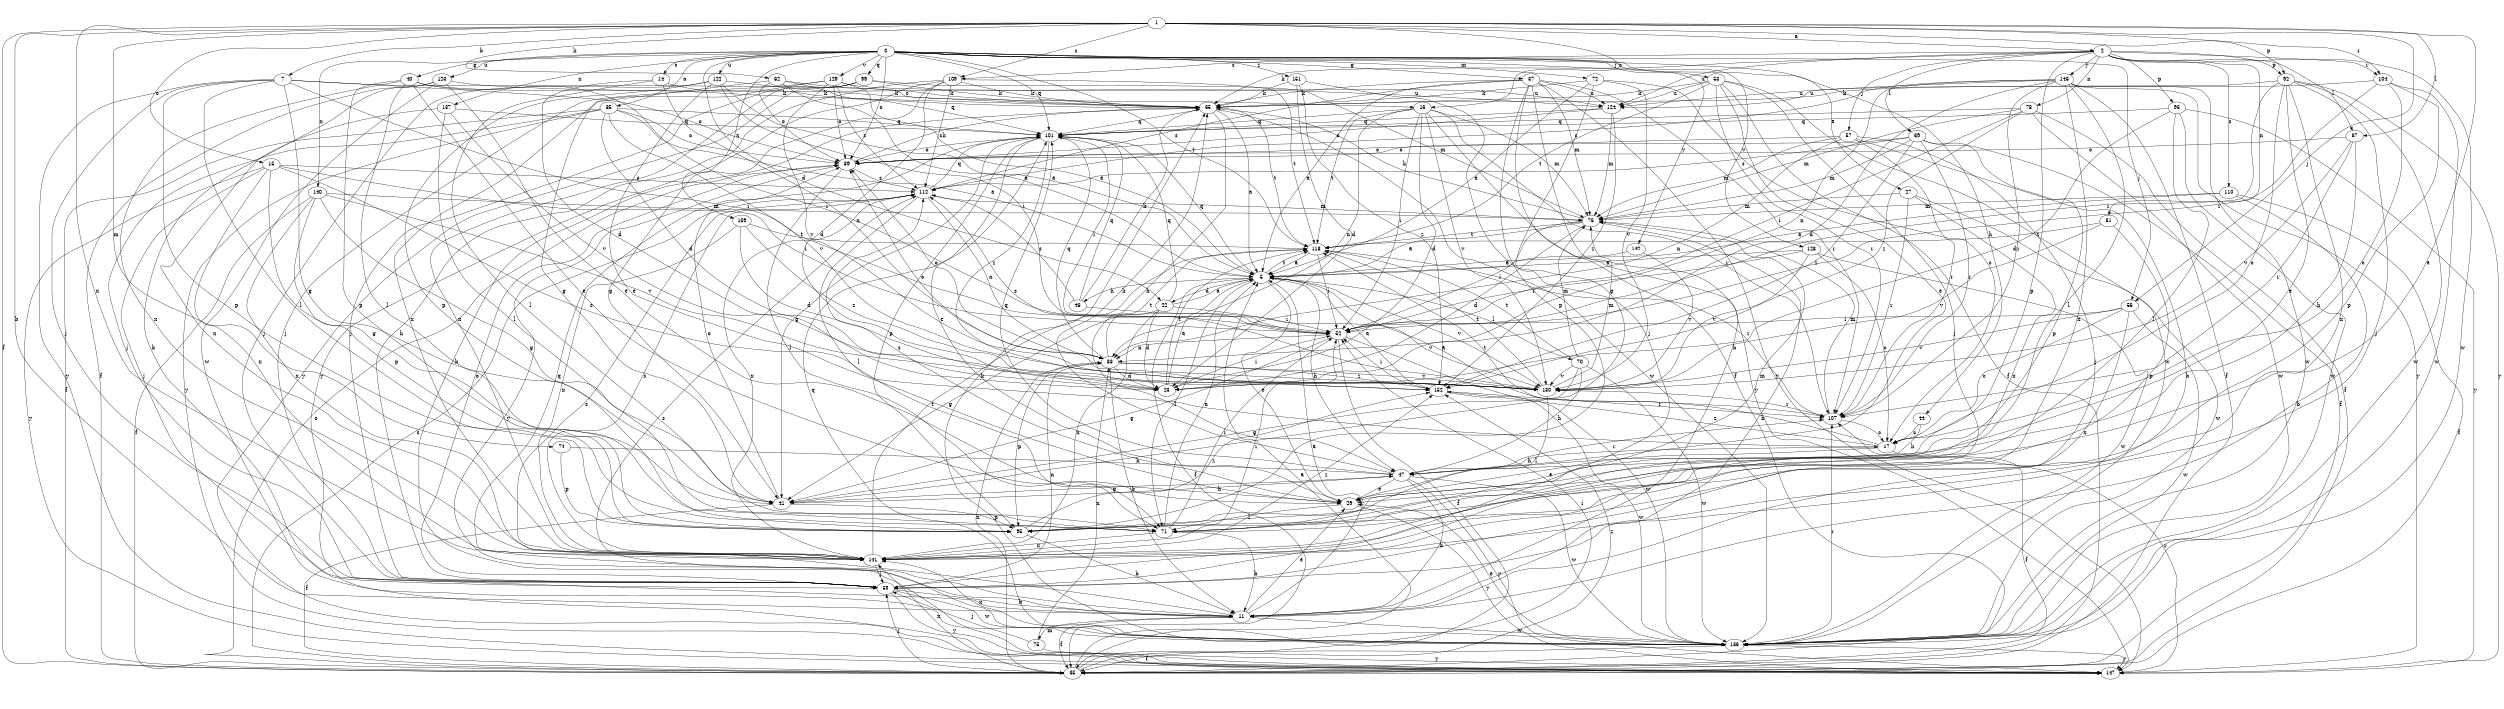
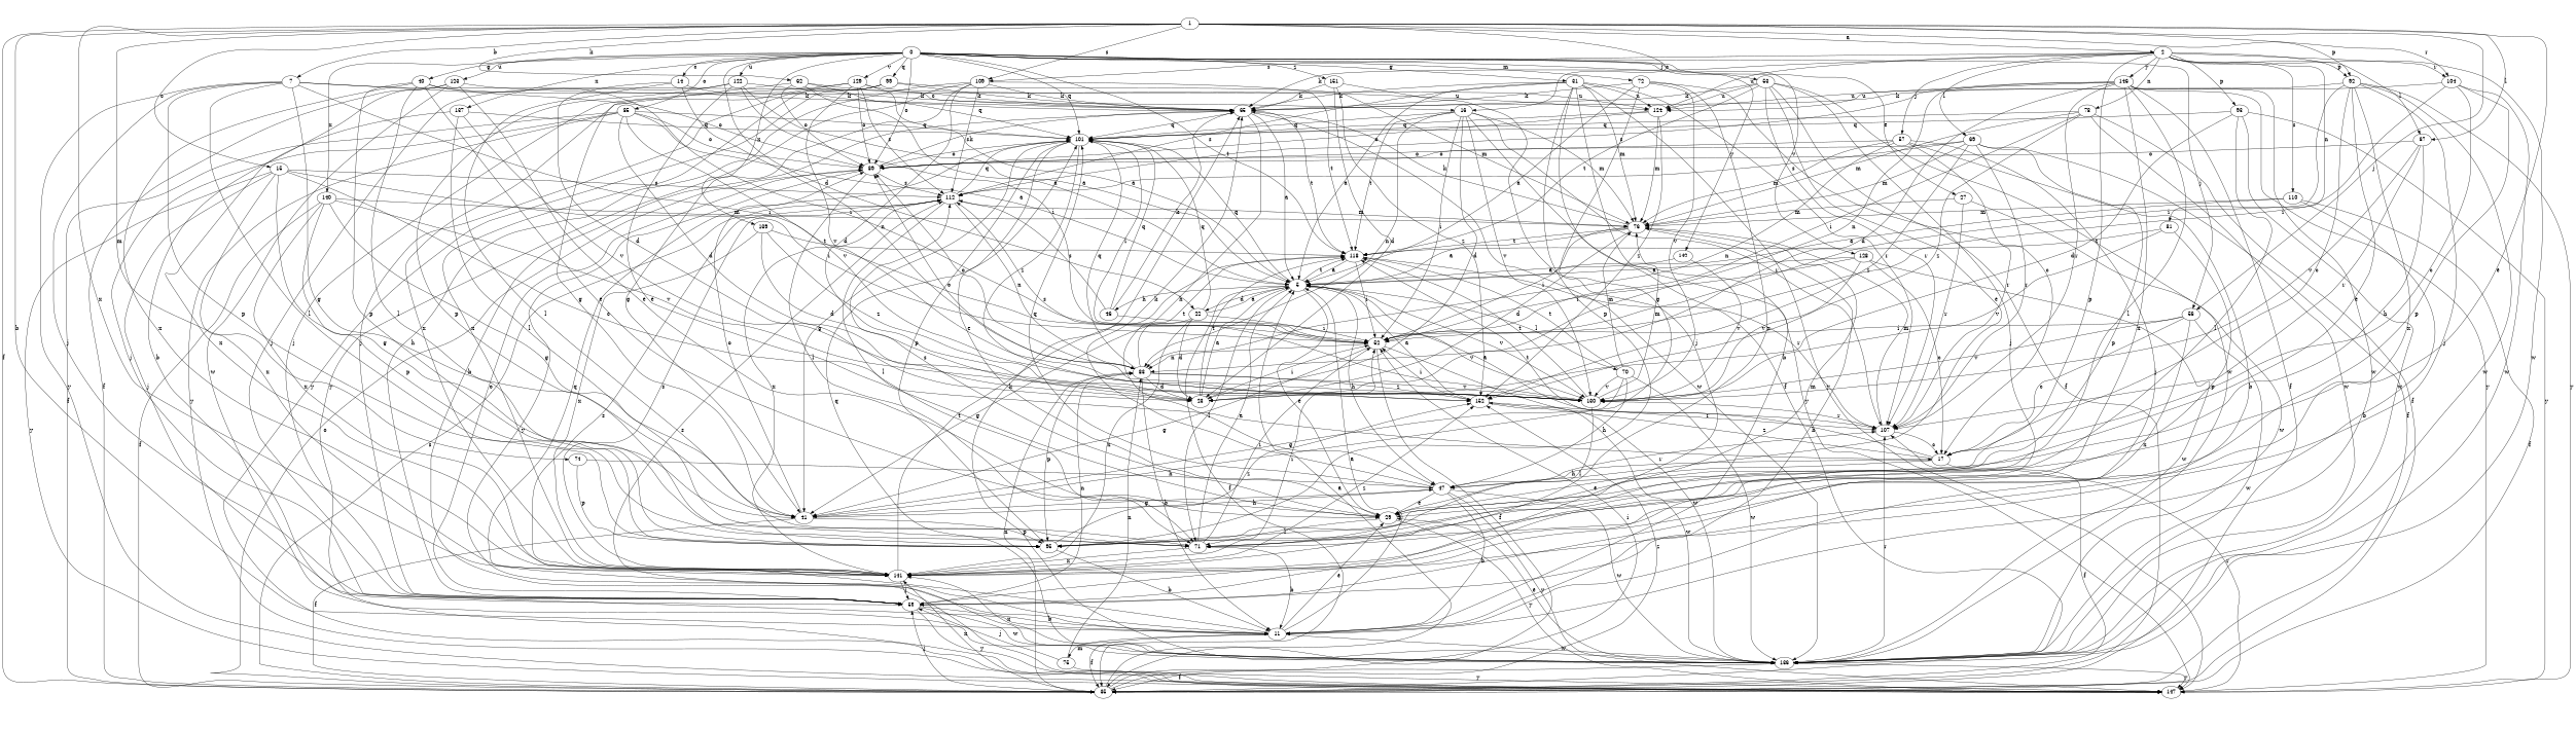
  strict digraph {
    0
    14
    22
    27
-   37
+   37 [label=31]
    40
-   44
    53
    56
    72
    85
    89
    99
    101
    118
    122
    123
    128
    129
    137
    139
    140
    142
    151
    65
    71
    23
    83
    141
    5
    41
    52
    136
    76
    107
    11
    35
    95
    124
    147
    112
    29
    47
    17
    59
    130
    152
    1
    2
    7
    15
    16
    62
    67
    74
    92
    104
    109
    57
    69
    78
    81
    93
    110
    146
    75
    46
    70
    0 -> 14 [label=c]
    0 -> 22 [label=d]
    0 -> 27 [label=e]
    0 -> 37 [label=g]
    0 -> 40 [label=g]
-   0 -> 44 [label=h]
    0 -> 53 [label=j]
    0 -> 56 [label=j]
    0 -> 72 [label=m]
    0 -> 85 [label=o]
    0 -> 89 [label=o]
    0 -> 99 [label=q]
    0 -> 101 [label=q]
    0 -> 118 [label=t]
    0 -> 122 [label=u]
    0 -> 123 [label=u]
    0 -> 128 [label=v]
    0 -> 129 [label=v]
    0 -> 137 [label=x]
    0 -> 139 [label=x]
    0 -> 140 [label=x]
    0 -> 142 [label=y]
    0 -> 151 [label=z]
    14 -> 65 [label=k]
    14 -> 71 [label=l]
    14 -> 23 [label=d]
    14 -> 83 [label=n]
    22 -> 101 [label=q]
    22 -> 23 [label=d]
    22 -> 141 [label=x]
    22 -> 5 [label=a]
    22 -> 41 [label=g]
    22 -> 52 [label=i]
    27 -> 136 [label=w]
    27 -> 76 [label=m]
    27 -> 107 [label=r]
    37 -> 65 [label=k]
    37 -> 5 [label=a]
    37 -> 76 [label=m]
    37 -> 107 [label=r]
    37 -> 11 [label=b]
    37 -> 35 [label=f]
    37 -> 95 [label=p]
    37 -> 124 [label=u]
    37 -> 147 [label=y]
    37 -> 112 [label=s]
    40 -> 65 [label=k]
    40 -> 71 [label=l]
    40 -> 141 [label=x]
    40 -> 52 [label=i]
    40 -> 95 [label=p]
    40 -> 29 [label=e]
-   44 -> 47 [label=h]
-   44 -> 17 [label=c]
    53 -> 118 [label=t]
    53 -> 65 [label=k]
    53 -> 136 [label=w]
    53 -> 107 [label=r]
    53 -> 35 [label=f]
    53 -> 124 [label=u]
    53 -> 29 [label=e]
    53 -> 59 [label=j]
    56 -> 141 [label=x]
    56 -> 52 [label=i]
    56 -> 136 [label=w]
    56 -> 17 [label=c]
    56 -> 130 [label=v]
    72 -> 65 [label=k]
-   27 -> 141 [label=x]
+   72 -> 141 [label=x]
    72 -> 5 [label=a]
    72 -> 41 [label=g]
    72 -> 17 [label=c]
    72 -> 130 [label=v]
    85 -> 89 [label=o]
    85 -> 101 [label=q]
    85 -> 23 [label=d]
    85 -> 5 [label=a]
    85 -> 35 [label=f]
    85 -> 147 [label=y]
    85 -> 59 [label=j]
    85 -> 130 [label=v]
    89 -> 65 [label=k]
    89 -> 71 [label=l]
    89 -> 147 [label=y]
    89 -> 112 [label=s]
    99 -> 65 [label=k]
    99 -> 141 [label=x]
    99 -> 76 [label=m]
    99 -> 147 [label=y]
    99 -> 59 [label=j]
    101 -> 89 [label=o]
    101 -> 41 [label=g]
    101 -> 52 [label=i]
    101 -> 95 [label=p]
    101 -> 29 [label=e]
    101 -> 152 [label=z]
    118 -> 5 [label=a]
    118 -> 52 [label=i]
    118 -> 107 [label=r]
    122 -> 65 [label=k]
    122 -> 5 [label=a]
    122 -> 52 [label=i]
    122 -> 95 [label=p]
    122 -> 29 [label=e]
    122 -> 59 [label=j]
    123 -> 136 [label=w]
    123 -> 11 [label=b]
    123 -> 35 [label=f]
    123 -> 124 [label=u]
    123 -> 29 [label=e]
    128 -> 5 [label=a]
    128 -> 52 [label=i]
    128 -> 136 [label=w]
    128 -> 17 [label=c]
    128 -> 130 [label=v]
    129 -> 89 [label=o]
    129 -> 141 [label=x]
    129 -> 5 [label=a]
    129 -> 124 [label=u]
    129 -> 112 [label=s]
    129 -> 59 [label=j]
    129 -> 130 [label=v]
    137 -> 101 [label=q]
    137 -> 71 [label=l]
    137 -> 141 [label=x]
    137 -> 130 [label=v]
    139 -> 118 [label=t]
    139 -> 23 [label=d]
    139 -> 141 [label=x]
    139 -> 152 [label=z]
    140 -> 141 [label=x]
    140 -> 41 [label=g]
    140 -> 76 [label=m]
    140 -> 35 [label=f]
    140 -> 95 [label=p]
    140 -> 130 [label=v]
    142 -> 5 [label=a]
    142 -> 130 [label=v]
    151 -> 65 [label=k]
    151 -> 23 [label=d]
    151 -> 59 [label=j]
    151 -> 152 [label=z]
    65 -> 101 [label=q]
    65 -> 118 [label=t]
    65 -> 5 [label=a]
    65 -> 136 [label=w]
    65 -> 11 [label=b]
    65 -> 47 [label=h]
    71 -> 141 [label=x]
    71 -> 5 [label=a]
    71 -> 52 [label=i]
    71 -> 76 [label=m]
    71 -> 11 [label=b]
    23 -> 118 [label=t]
    23 -> 5 [label=a]
    23 -> 52 [label=i]
    83 -> 89 [label=o]
    83 -> 101 [label=q]
    83 -> 118 [label=t]
    83 -> 23 [label=d]
    83 -> 11 [label=b]
    83 -> 95 [label=p]
    83 -> 130 [label=v]
    83 -> 152 [label=z]
    141 -> 118 [label=t]
    141 -> 52 [label=i]
    141 -> 112 [label=s]
    141 -> 59 [label=j]
    141 -> 152 [label=z]
    5 -> 22 [label=d]
    5 -> 101 [label=q]
    5 -> 118 [label=t]
    5 -> 71 [label=l]
    5 -> 35 [label=f]
    5 -> 29 [label=e]
    5 -> 47 [label=h]
    5 -> 130 [label=v]
    5 -> 46 [label=h]
    5 -> 70 [label=l]
    41 -> 89 [label=o]
    41 -> 35 [label=f]
    41 -> 95 [label=p]
    41 -> 47 [label=h]
    52 -> 83 [label=n]
    52 -> 41 [label=g]
    52 -> 136 [label=w]
    52 -> 35 [label=f]
    136 -> 101 [label=q]
    136 -> 65 [label=k]
    136 -> 141 [label=x]
    136 -> 107 [label=r]
    136 -> 35 [label=f]
    136 -> 147 [label=y]
    136 -> 112 [label=s]
    136 -> 29 [label=e]
    76 -> 118 [label=t]
    76 -> 65 [label=k]
    76 -> 23 [label=d]
    76 -> 5 [label=a]
    76 -> 52 [label=i]
    76 -> 11 [label=b]
    107 -> 5 [label=a]
    107 -> 76 [label=m]
    107 -> 17 [label=c]
    11 -> 101 [label=q]
    11 -> 5 [label=a]
    11 -> 136 [label=w]
    11 -> 35 [label=f]
    11 -> 112 [label=s]
    11 -> 29 [label=e]
    11 -> 75 [label=m]
    35 -> 89 [label=o]
    35 -> 83 [label=n]
    35 -> 141 [label=x]
    35 -> 5 [label=a]
    35 -> 52 [label=i]
    35 -> 112 [label=s]
    35 -> 59 [label=j]
    35 -> 152 [label=z]
    95 -> 11 [label=b]
    95 -> 152 [label=z]
    124 -> 89 [label=o]
    124 -> 101 [label=q]
    124 -> 76 [label=m]
    124 -> 152 [label=z]
    147 -> 107 [label=r]
    112 -> 101 [label=q]
    112 -> 71 [label=l]
    112 -> 83 [label=n]
    112 -> 141 [label=x]
    112 -> 76 [label=m]
    29 -> 71 [label=l]
    29 -> 147 [label=y]
    29 -> 112 [label=s]
    47 -> 101 [label=q]
    47 -> 65 [label=k]
    47 -> 41 [label=g]
    47 -> 136 [label=w]
    47 -> 107 [label=r]
    47 -> 11 [label=b]
    47 -> 147 [label=y]
    47 -> 29 [label=e]
    17 -> 118 [label=t]
    17 -> 35 [label=f]
    17 -> 29 [label=e]
    17 -> 47 [label=h]
    17 -> 152 [label=z]
    59 -> 89 [label=o]
    59 -> 83 [label=n]
    59 -> 136 [label=w]
    59 -> 11 [label=b]
    59 -> 147 [label=y]
    130 -> 89 [label=o]
    130 -> 118 [label=t]
    130 -> 71 [label=l]
    130 -> 76 [label=m]
    130 -> 107 [label=r]
    130 -> 112 [label=s]
    152 -> 5 [label=a]
    152 -> 52 [label=i]
    152 -> 136 [label=w]
    152 -> 107 [label=r]
    1 -> 56 [label=j]
    1 -> 141 [label=x]
    1 -> 11 [label=b]
    1 -> 35 [label=f]
    1 -> 29 [label=e]
    1 -> 2 [label=a]
    1 -> 7 [label=b]
    1 -> 15 [label=c]
    1 -> 16 [label=c]
    1 -> 62 [label=k]
    1 -> 67 [label=l]
    1 -> 74 [label=m]
    1 -> 92 [label=p]
    1 -> 104 [label=r]
    1 -> 109 [label=s]
    2 -> 65 [label=k]
    2 -> 136 [label=w]
    2 -> 95 [label=p]
    2 -> 124 [label=u]
    2 -> 67 [label=l]
    2 -> 92 [label=p]
    2 -> 104 [label=r]
    2 -> 109 [label=s]
    2 -> 57 [label=j]
    2 -> 69 [label=l]
    2 -> 78 [label=n]
    2 -> 81 [label=n]
    2 -> 93 [label=p]
    2 -> 110 [label=s]
    2 -> 146 [label=y]
    7 -> 89 [label=o]
    7 -> 71 [label=l]
    7 -> 41 [label=g]
    7 -> 52 [label=i]
    7 -> 95 [label=p]
    7 -> 147 [label=y]
    7 -> 59 [label=j]
    7 -> 16 [label=c]
    15 -> 141 [label=x]
    15 -> 41 [label=g]
    15 -> 52 [label=i]
    15 -> 147 [label=y]
    15 -> 112 [label=s]
    15 -> 17 [label=c]
    15 -> 59 [label=j]
    16 -> 101 [label=q]
    16 -> 118 [label=t]
    16 -> 23 [label=d]
    16 -> 83 [label=n]
    16 -> 52 [label=i]
    16 -> 76 [label=m]
    16 -> 107 [label=r]
    16 -> 147 [label=y]
    16 -> 130 [label=v]
    62 -> 89 [label=o]
    62 -> 101 [label=q]
    62 -> 65 [label=k]
    62 -> 5 [label=a]
    62 -> 41 [label=g]
    67 -> 89 [label=o]
    67 -> 107 [label=r]
    67 -> 47 [label=h]
    67 -> 130 [label=v]
    74 -> 95 [label=p]
    74 -> 47 [label=h]
    92 -> 141 [label=x]
    92 -> 52 [label=i]
    92 -> 136 [label=w]
    92 -> 124 [label=u]
    92 -> 147 [label=y]
    92 -> 29 [label=e]
    92 -> 17 [label=c]
    92 -> 59 [label=j]
    104 -> 65 [label=k]
    104 -> 52 [label=i]
    104 -> 136 [label=w]
    104 -> 95 [label=p]
    104 -> 17 [label=c]
    109 -> 118 [label=t]
    109 -> 65 [label=k]
    109 -> 23 [label=d]
    109 -> 41 [label=g]
    109 -> 147 [label=y]
    109 -> 112 [label=s]
    109 -> 59 [label=h]
    57 -> 89 [label=o]
    57 -> 83 [label=n]
    57 -> 76 [label=m]
    57 -> 107 [label=r]
    57 -> 11 [label=b]
    57 -> 59 [label=j]
    69 -> 89 [label=o]
    69 -> 76 [label=m]
    69 -> 107 [label=r]
    69 -> 35 [label=f]
    69 -> 95 [label=p]
    69 -> 112 [label=s]
    69 -> 152 [label=z]
    78 -> 101 [label=q]
    78 -> 52 [label=i]
    78 -> 136 [label=w]
    78 -> 76 [label=m]
    78 -> 35 [label=f]
    78 -> 152 [label=z]
    81 -> 118 [label=t]
    81 -> 95 [label=p]
    81 -> 130 [label=v]
    93 -> 101 [label=q]
    93 -> 71 [label=l]
    93 -> 23 [label=d]
    93 -> 136 [label=w]
    93 -> 147 [label=y]
    110 -> 5 [label=a]
    110 -> 76 [label=m]
    110 -> 11 [label=b]
    110 -> 35 [label=f]
    146 -> 71 [label=l]
    146 -> 23 [label=d]
    146 -> 83 [label=n]
    146 -> 141 [label=x]
    146 -> 136 [label=w]
    146 -> 107 [label=r]
    146 -> 35 [label=f]
    146 -> 124 [label=u]
    146 -> 147 [label=y]
    146 -> 112 [label=s]
    75 -> 83 [label=n]
    75 -> 147 [label=y]
    75 -> 59 [label=j]
    46 -> 101 [label=q]
    46 -> 65 [label=k]
    46 -> 112 [label=s]
    46 -> 130 [label=v]
    70 -> 118 [label=t]
    70 -> 41 [label=g]
    70 -> 136 [label=w]
    70 -> 76 [label=m]
    70 -> 47 [label=h]
    70 -> 130 [label=v]
  }
